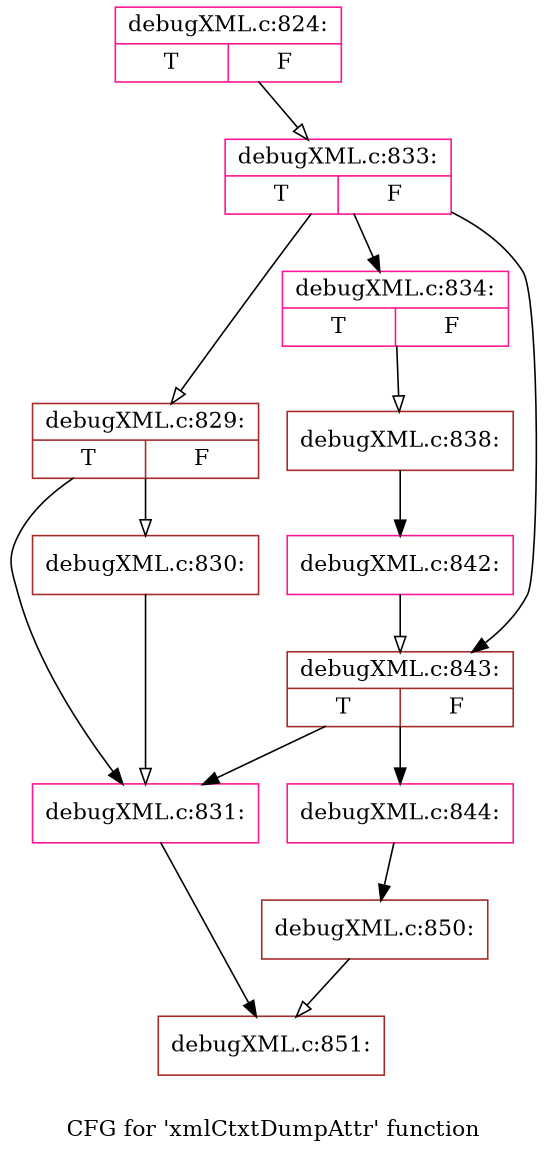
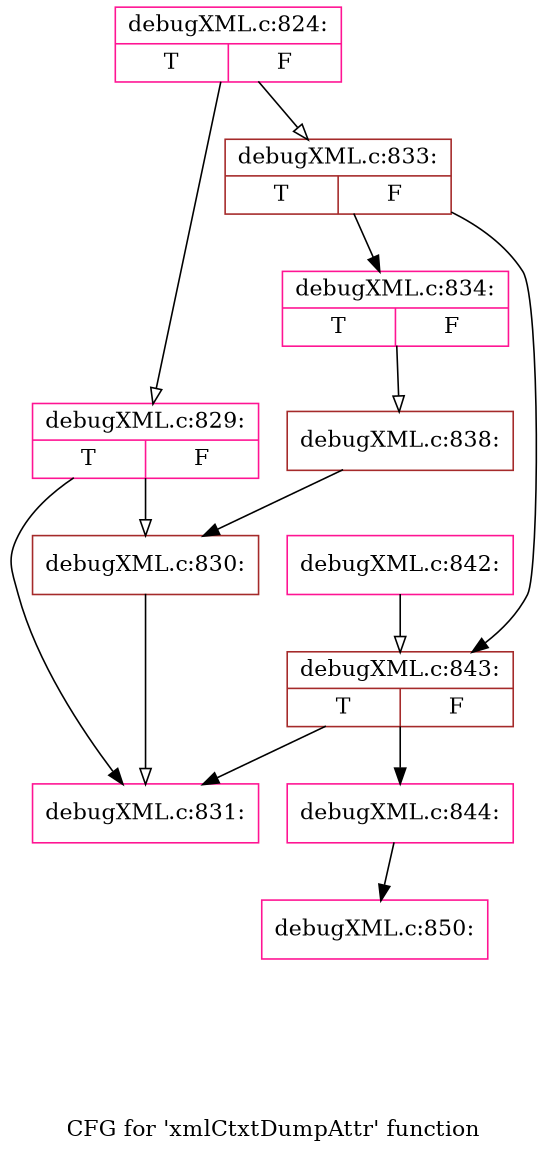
  digraph {
    label="CFG for 'xmlCtxtDumpAttr' function"
    node [color=deeppink shape=record]
    edge [arrowhead=normal]
    n1 [label="{debugXML.c:824:|{<s0>T|<s1>F}}"]
-   n2 [color=brown label="{debugXML.c:829:|{<s0>T|<s1>F}}"]
-   n3 [label="{debugXML.c:833:|{<s0>T|<s1>F}}"]
+   n2 [label="{debugXML.c:829:|{<s0>T|<s1>F}}"]
+   n3 [color=brown label="{debugXML.c:833:|{<s0>T|<s1>F}}"]
    n4 [label="{debugXML.c:831:}"]
    n5 [color=brown label="{debugXML.c:830:}"]
    n6 [color=brown label="{debugXML.c:843:|{<s0>T|<s1>F}}"]
    n7 [label="{debugXML.c:834:|{<s0>T|<s1>F}}"]
-   n8 [color=brown label="{debugXML.c:851:}"]
    n9 [label="{debugXML.c:844:}"]
    n10 [color=brown label="{debugXML.c:838:}"]
-   n11 [color=brown label="{debugXML.c:850:}"]
+   n11 [label="{debugXML.c:850:}"]
    n12 [label="{debugXML.c:842:}"]
-   n3 -> n2 [arrowhead=onormal]
+   n1 -> n2 [arrowhead=onormal]
    n1 -> n3 [arrowhead=onormal]
    n2 -> n4
    n2 -> n5 [arrowhead=onormal]
    n3 -> n6
    n3 -> n7
-   n4 -> n8
    n5 -> n4 [arrowhead=onormal]
    n6 -> n4
    n6 -> n9
    n7 -> n10 [arrowhead=onormal]
    n9 -> n11
-   n10 -> n12
-   n11 -> n8 [arrowhead=onormal]
+   n10 -> n5
    n12 -> n6 [arrowhead=onormal]
  }
